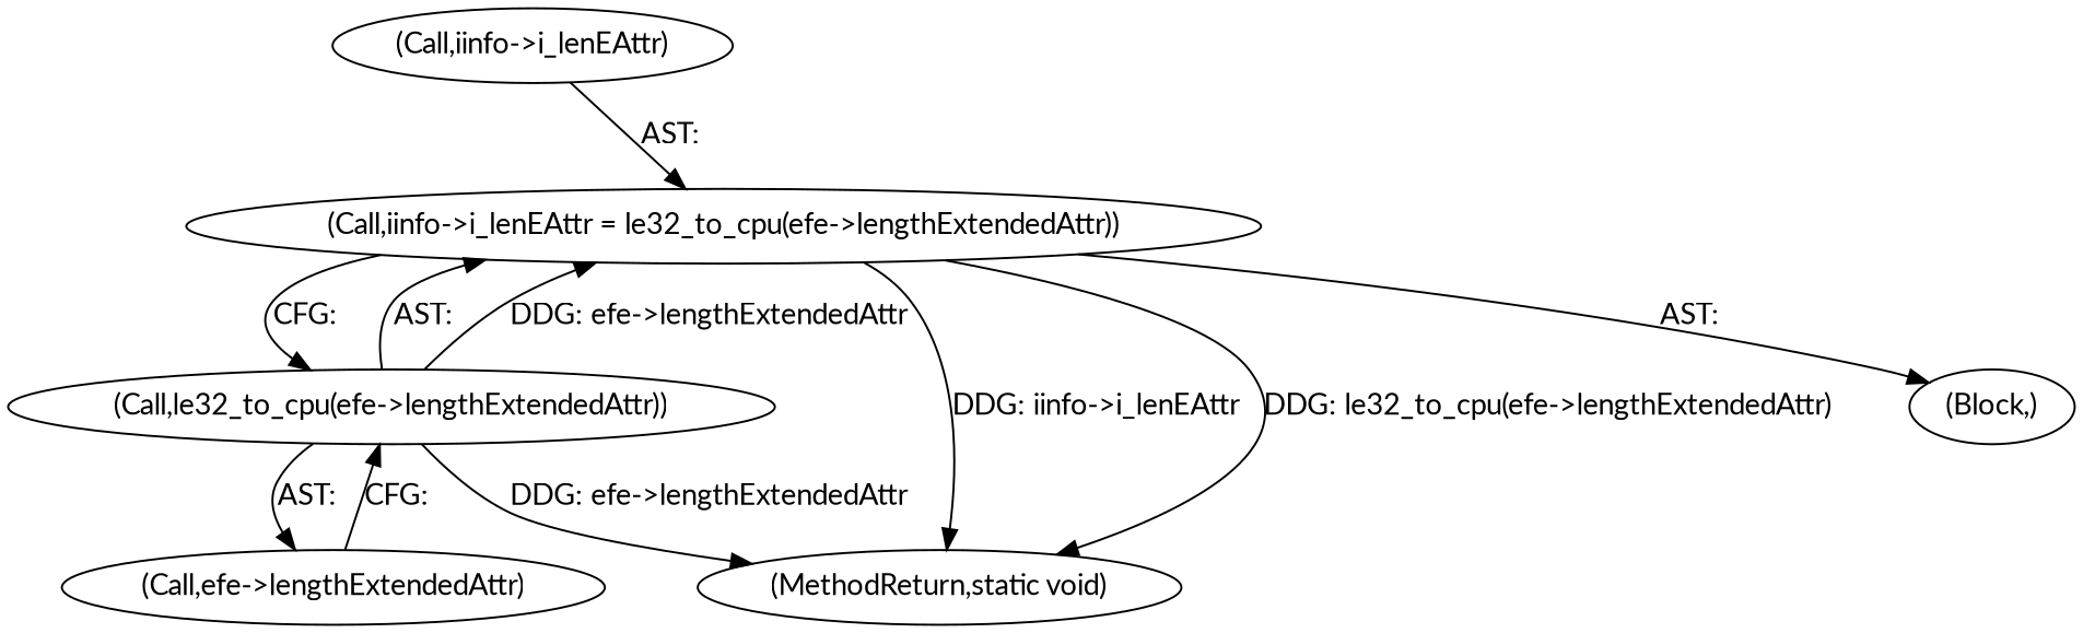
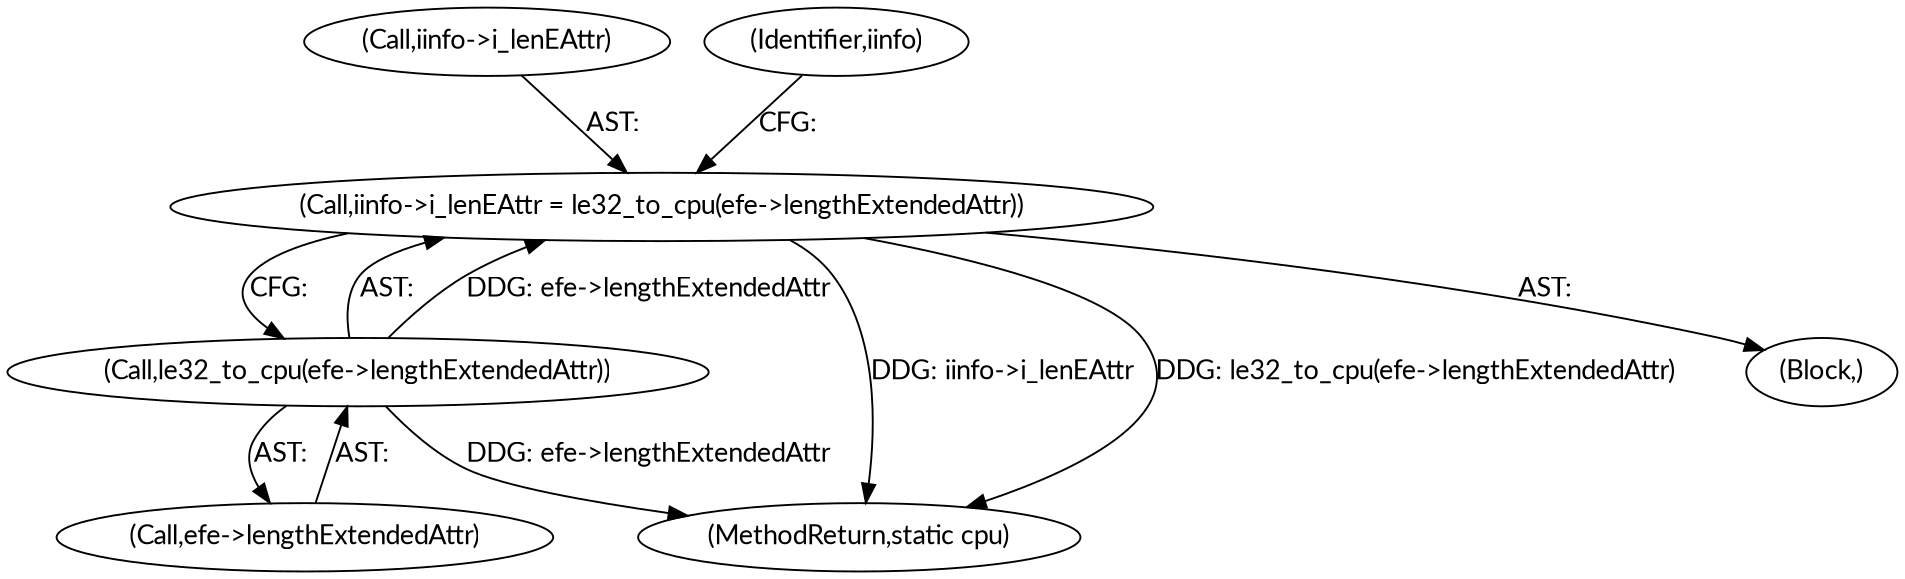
  digraph {
    fontname=Lato
    node [fontname=Lato]
    edge [fontname=Lato]
    n1 [label="(Call,iinfo->i_lenEAttr = le32_to_cpu(efe->lengthExtendedAttr))"]
    n2 [label="(Call,le32_to_cpu(efe->lengthExtendedAttr))"]
-   n3 [label="(MethodReturn,static void)"]
+   n3 [label="(MethodReturn,static cpu)"]
    n4 [label="(Block,)"]
    n5 [label="(Call,efe->lengthExtendedAttr)"]
    n6 [label="(Call,iinfo->i_lenEAttr)"]
+   n7 [label="(Identifier,iinfo)"]
    n1 -> n2 [label="CFG: "]
    n1 -> n3 [label="DDG: iinfo->i_lenEAttr"]
    n1 -> n3 [label="DDG: le32_to_cpu(efe->lengthExtendedAttr)"]
    n1 -> n4 [label="AST: "]
    n2 -> n1 [label="AST: "]
    n2 -> n1 [label="DDG: efe->lengthExtendedAttr"]
    n2 -> n3 [label="DDG: efe->lengthExtendedAttr"]
    n2 -> n5 [label="AST: "]
-   n5 -> n2 [label="CFG: "]
+   n5 -> n2 [label="AST: "]
    n6 -> n1 [label="AST: "]
+   n7 -> n1 [label="CFG: "]
  }
